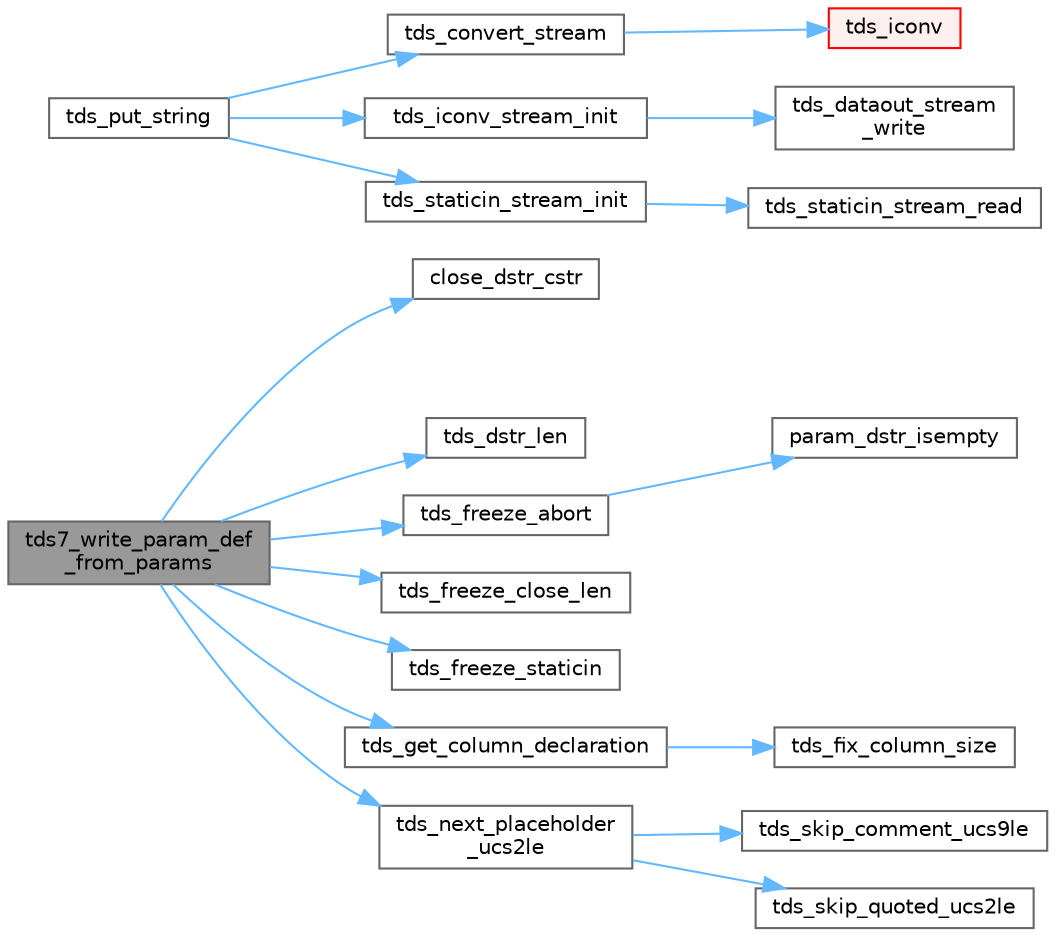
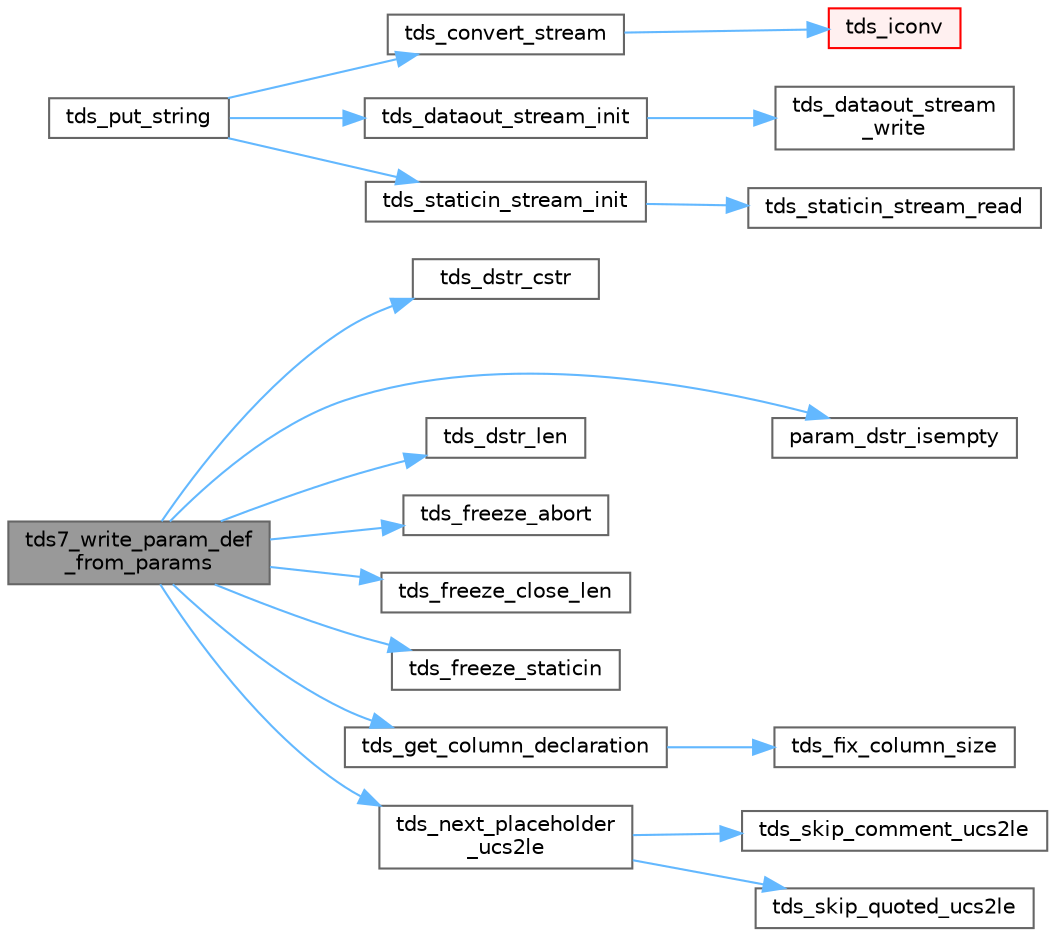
  digraph {
    rankdir=LR
    node [color=grey40 fillcolor=white fontname=Helvetica fontsize=10 shape=box style=filled]
    edge [color=steelblue1 fontname=Helvetica fontsize=10 labelfontname=Helvetica labelfontsize=10 style=solid]
    n1 [color=gray40 fillcolor=grey60 fontcolor=black height=0.2 label="tds7_write_param_def\l_from_params" width=0.4]
-   n2 [height=0.2 label=close_dstr_cstr width=0.4]
+   n2 [height=0.2 label=tds_dstr_cstr width=0.4]
    n3 [height=0.2 label=param_dstr_isempty width=0.4]
    n4 [height=0.2 label=tds_dstr_len width=0.4]
    n5 [height=0.2 label=tds_freeze_abort width=0.4]
    n6 [height=0.2 label=tds_freeze_close_len width=0.4]
    n7 [height=0.2 label=tds_freeze_staticin width=0.4]
    n8 [height=0.2 label=tds_get_column_declaration width=0.4]
    n9 [height=0.2 label="tds_next_placeholder\l_ucs2le" width=0.4]
    n10 [height=0.2 label=tds_fix_column_size width=0.4]
-   n11 [height=0.2 label=tds_skip_comment_ucs9le width=0.4]
+   n11 [height=0.2 label=tds_skip_comment_ucs2le width=0.4]
    n12 [height=0.2 label=tds_skip_quoted_ucs2le width=0.4]
    n13 [height=0.2 label=tds_put_string width=0.4]
    n14 [height=0.2 label=tds_convert_stream width=0.4]
-   n15 [height=0.2 label=tds_iconv_stream_init width=0.4]
+   n15 [height=0.2 label=tds_dataout_stream_init width=0.4]
    n16 [height=0.2 label=tds_staticin_stream_init width=0.4]
    n17 [color=red fillcolor="#FFF0F0" height=0.2 label=tds_iconv width=0.4]
    n18 [height=0.2 label="tds_dataout_stream\l_write" width=0.4]
    n19 [height=0.2 label=tds_staticin_stream_read width=0.4]
    n1 -> n2
-   n5 -> n3
+   n1 -> n3
    n1 -> n4
    n1 -> n5
    n1 -> n6
    n1 -> n7
    n1 -> n8
    n1 -> n9
    n8 -> n10
    n9 -> n11
    n9 -> n12
    n13 -> n14
    n13 -> n15
    n13 -> n16
    n14 -> n17
    n15 -> n18
    n16 -> n19
  }
